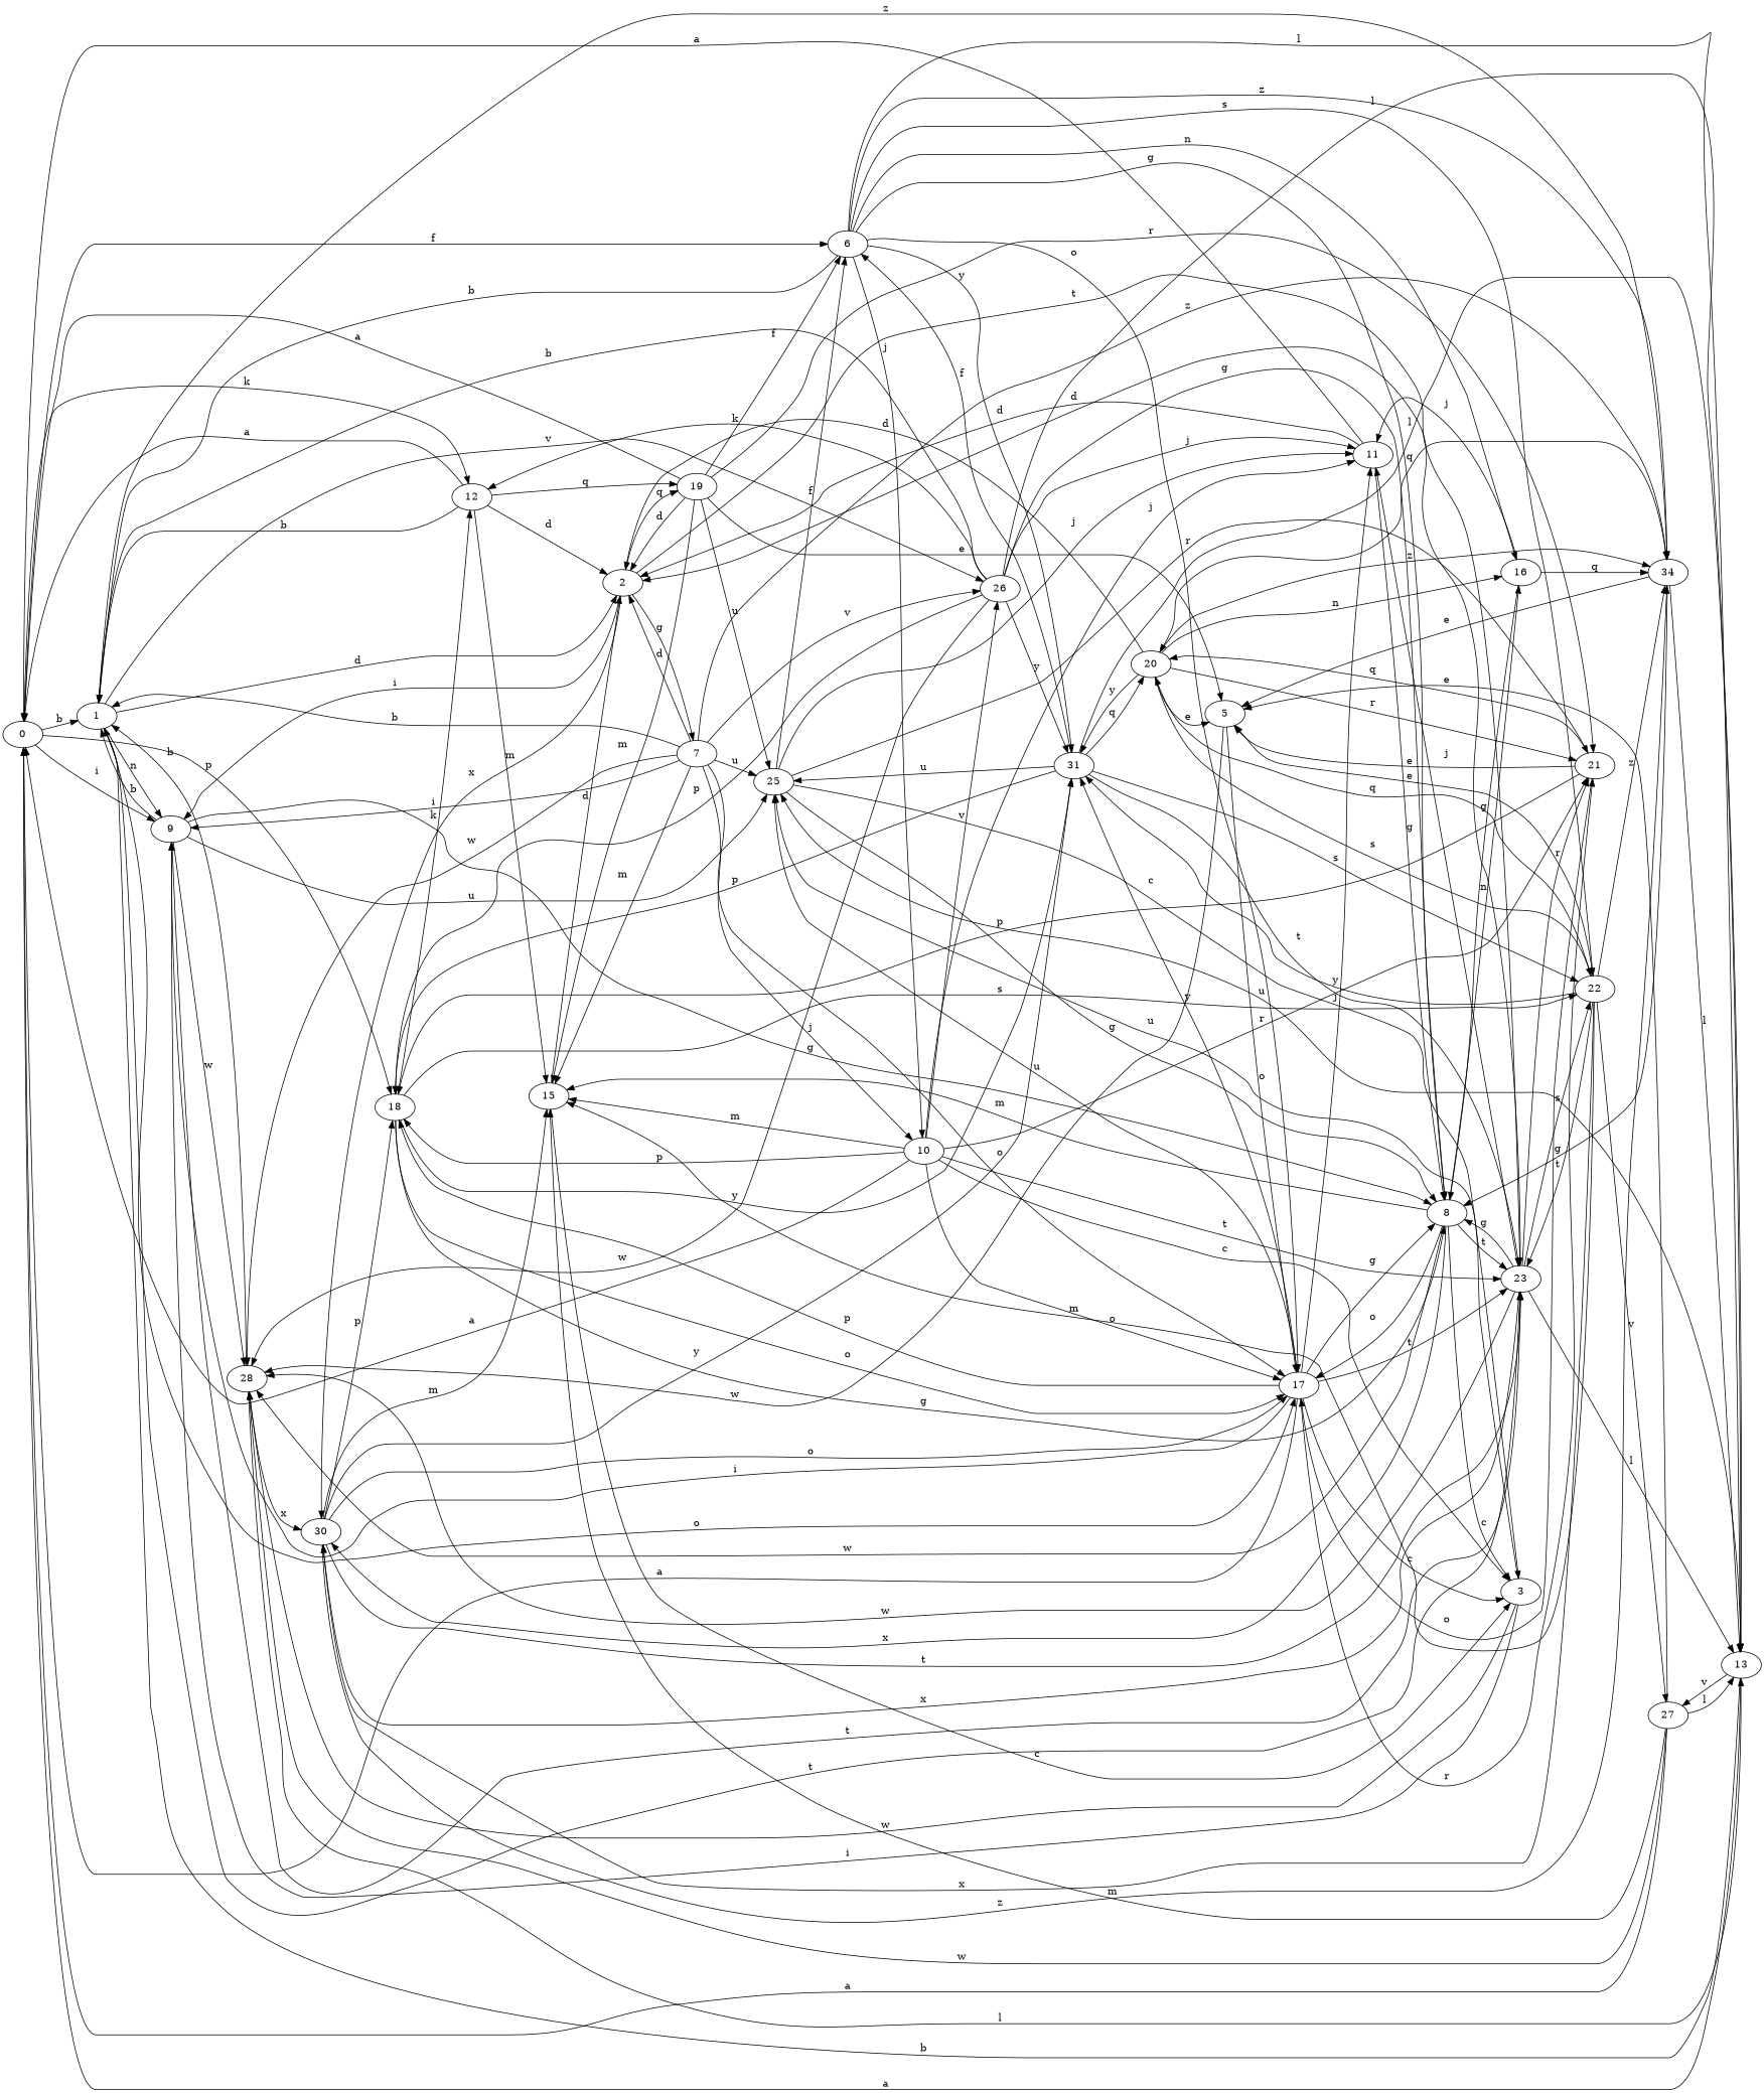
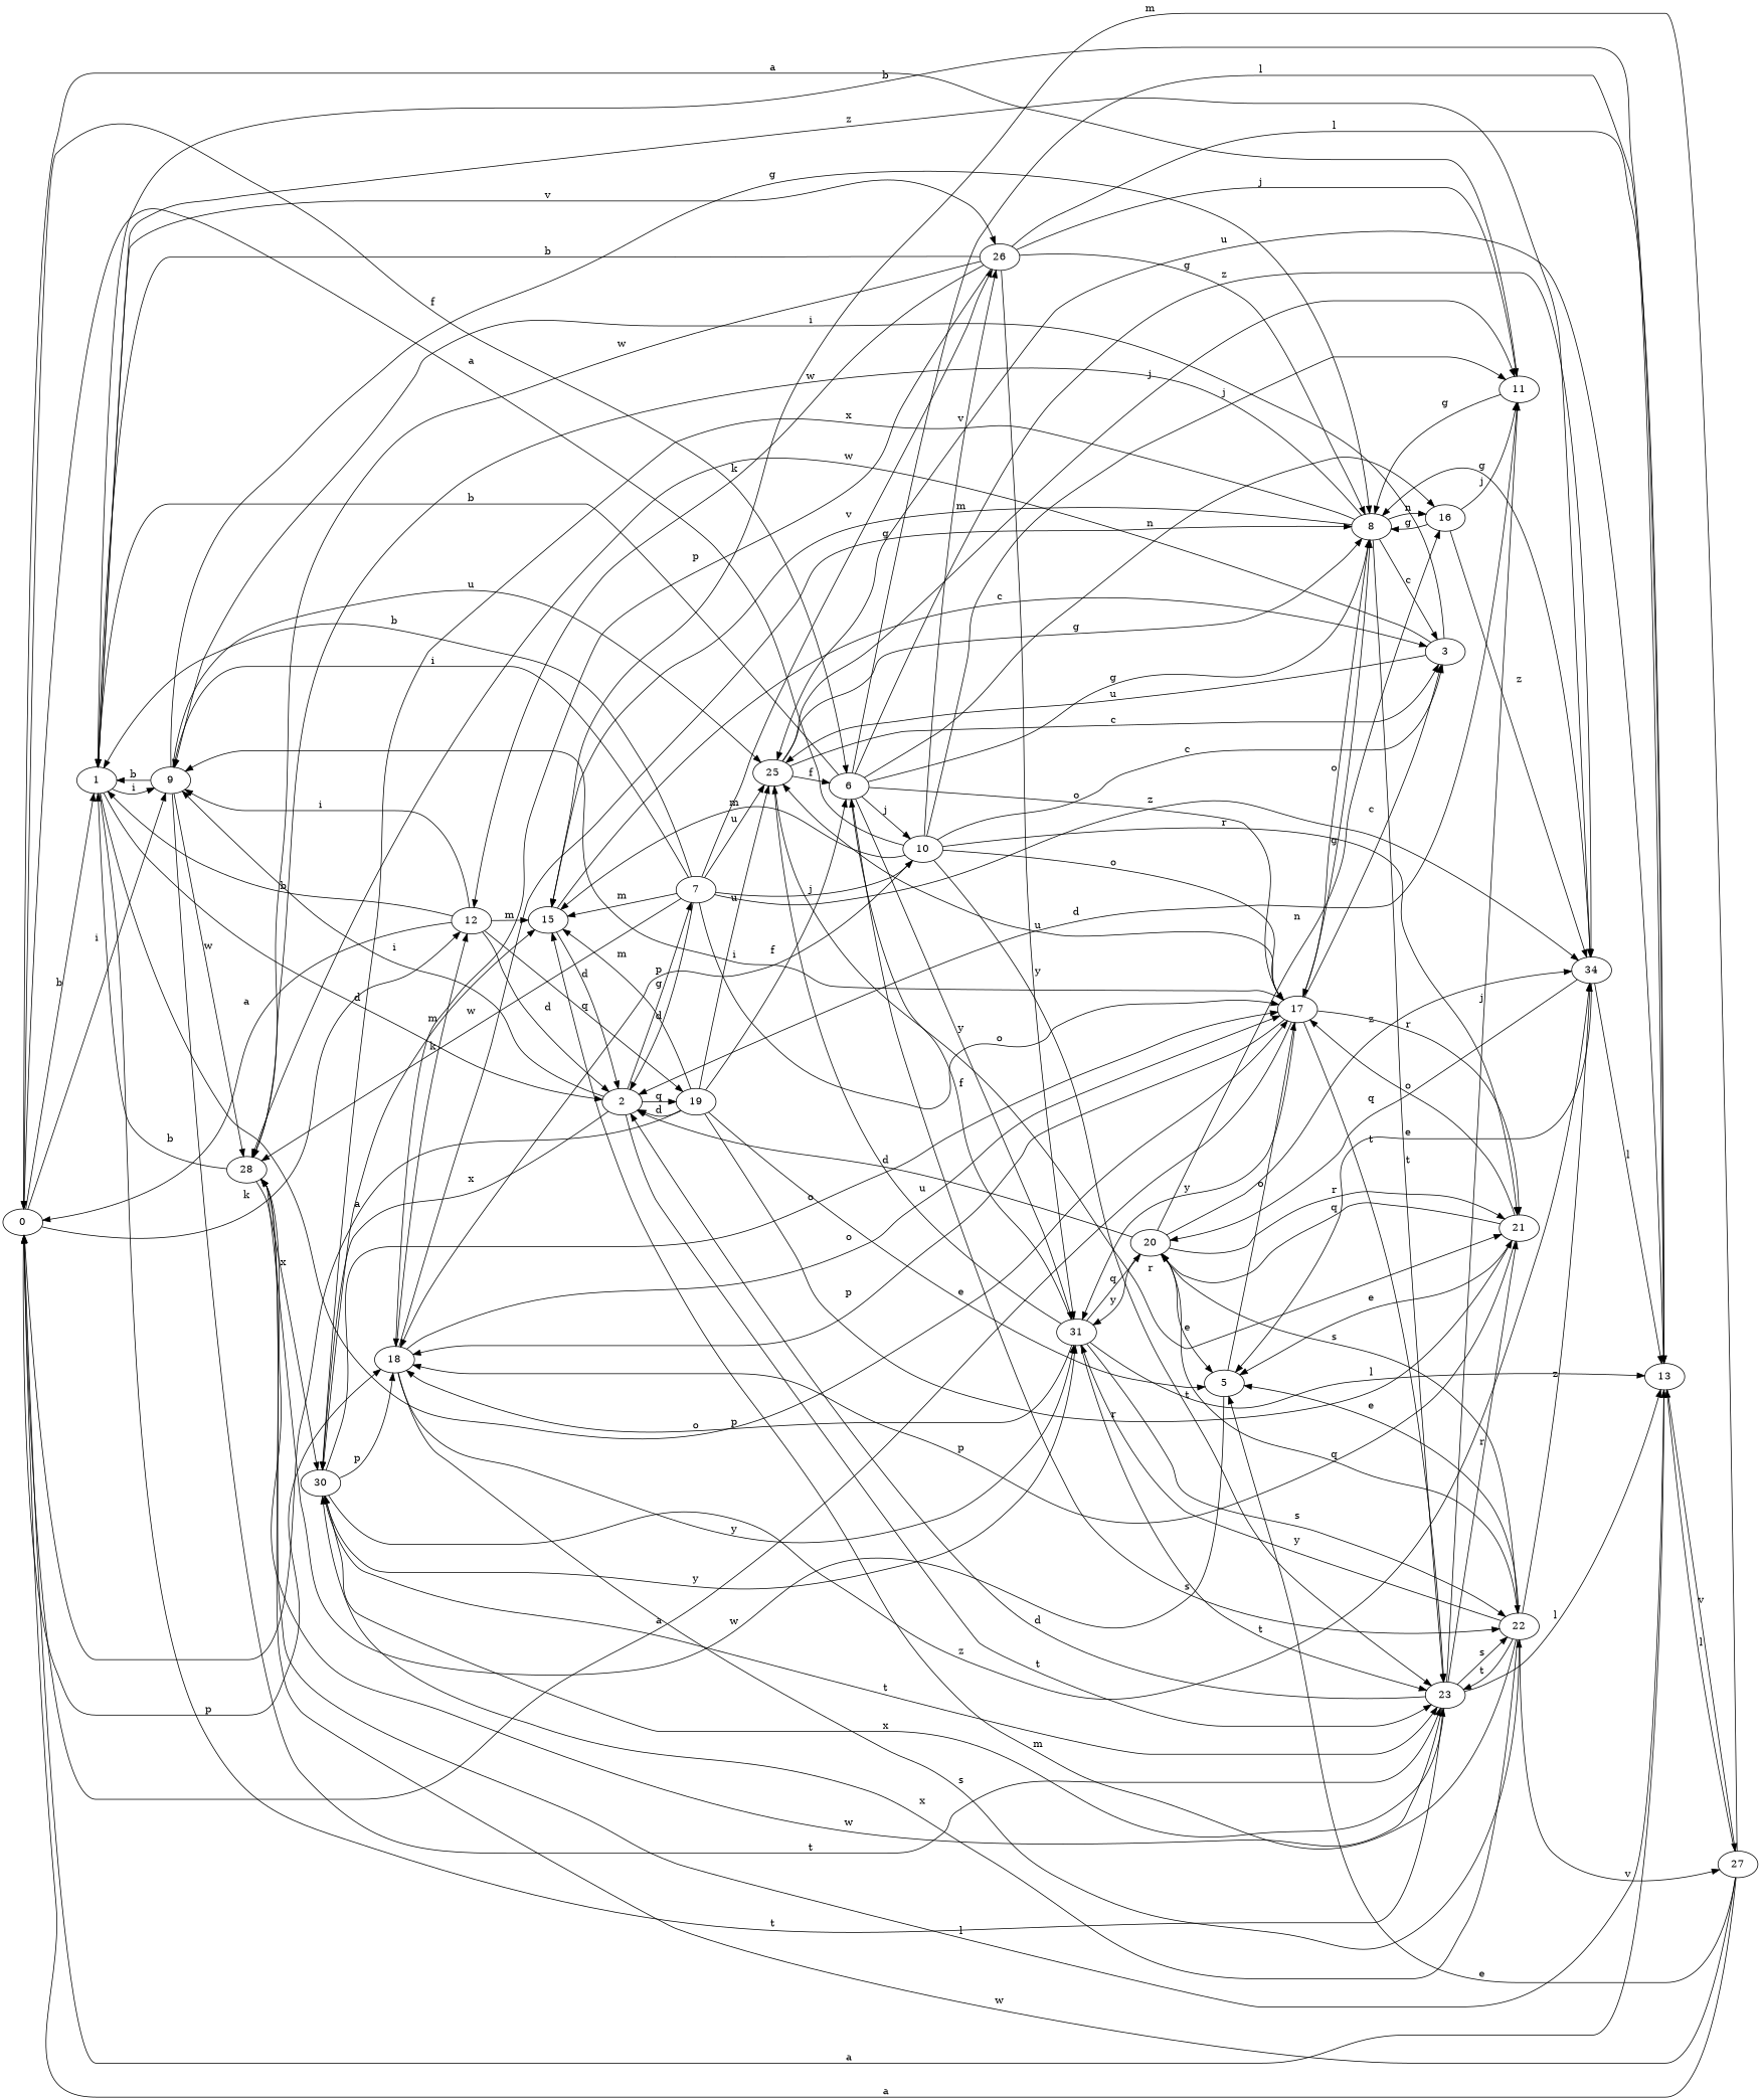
  strict digraph {
    rankdir=LR
    0
    1
    6
    9
    12
    18
    n7 [label=2]
    17
    23
    26
    34
    8
    10
    13
    16
    22
    31
    25
    28
    19
    15
    7
    30
    3
    11
    21
    5
    20
    27
    0 -> 1 [label=b]
    0 -> 6 [label=f]
    0 -> 9 [label=i]
    0 -> 12 [label=k]
    0 -> 18 [label=p]
-   1 -> 9 [label=n]
+   1 -> 9 [label=i]
    1 -> n7 [label=d]
    1 -> 17 [label=o]
    1 -> 23 [label=t]
    1 -> 26 [label=v]
    1 -> 34 [label=z]
    6 -> 1 [label=b]
    6 -> 17 [label=o]
    6 -> 34 [label=z]
    6 -> 8 [label=g]
    6 -> 10 [label=j]
    6 -> 13 [label=l]
    6 -> 16 [label=n]
    6 -> 22 [label=s]
    6 -> 31 [label=y]
    9 -> 1 [label=b]
    9 -> 23 [label=t]
    9 -> 8 [label=g]
    9 -> 25 [label=u]
    9 -> 28 [label=w]
    12 -> 0 [label=a]
    12 -> 1 [label=b]
+   12 -> 9 [label=i]
    12 -> n7 [label=d]
    12 -> 19 [label=q]
    12 -> 15 [label=m]
    18 -> 12 [label=k]
    18 -> 17 [label=o]
    18 -> 8 [label=g]
    18 -> 22 [label=s]
    18 -> 31 [label=y]
    n7 -> 9 [label=i]
    n7 -> 23 [label=t]
    n7 -> 19 [label=q]
    n7 -> 7 [label=g]
    n7 -> 30 [label=x]
    17 -> 0 [label=a]
    17 -> 9 [label=i]
    17 -> 18 [label=p]
    17 -> 23 [label=t]
    17 -> 8 [label=g]
    17 -> 31 [label=y]
    17 -> 25 [label=u]
    17 -> 3 [label=c]
-   17 -> 11 [label=j]
    17 -> 21 [label=r]
    23 -> n7 [label=d]
-   23 -> 8 [label=g]
    23 -> 13 [label=l]
    23 -> 22 [label=s]
    23 -> 28 [label=w]
    23 -> 30 [label=x]
    23 -> 11 [label=j]
    23 -> 21 [label=r]
    26 -> 1 [label=b]
    26 -> 12 [label=k]
    26 -> 18 [label=p]
    26 -> 8 [label=g]
    26 -> 13 [label=l]
    26 -> 31 [label=y]
    26 -> 28 [label=w]
    26 -> 11 [label=j]
    34 -> 8 [label=g]
    34 -> 13 [label=l]
    34 -> 5 [label=e]
    34 -> 20 [label=q]
    8 -> 17 [label=o]
    8 -> 23 [label=t]
    8 -> 16 [label=n]
    8 -> 28 [label=w]
    8 -> 15 [label=m]
    8 -> 30 [label=x]
    8 -> 3 [label=c]
    10 -> 0 [label=a]
    10 -> 18 [label=p]
    10 -> 17 [label=o]
    10 -> 23 [label=t]
    10 -> 26 [label=v]
    10 -> 15 [label=m]
    10 -> 3 [label=c]
    10 -> 11 [label=j]
    10 -> 21 [label=r]
    13 -> 0 [label=a]
    13 -> 1 [label=b]
    13 -> 25 [label=u]
    13 -> 27 [label=v]
-   16 -> 34 [label=q]
+   16 -> 34 [label=z]
    16 -> 8 [label=g]
    16 -> 11 [label=j]
    22 -> 23 [label=t]
    22 -> 34 [label=z]
    22 -> 31 [label=y]
    22 -> 15 [label=m]
    22 -> 30 [label=x]
    22 -> 5 [label=e]
    22 -> 20 [label=q]
    22 -> 27 [label=v]
    31 -> 6 [label=f]
    31 -> 18 [label=p]
    31 -> 23 [label=t]
    31 -> 13 [label=l]
    31 -> 22 [label=s]
    31 -> 25 [label=u]
    31 -> 20 [label=q]
    25 -> 6 [label=f]
    25 -> 8 [label=g]
    25 -> 3 [label=c]
    25 -> 11 [label=j]
    25 -> 21 [label=r]
    28 -> 1 [label=b]
    28 -> 13 [label=l]
    28 -> 30 [label=x]
    19 -> 0 [label=a]
    19 -> 6 [label=f]
    19 -> n7 [label=d]
    19 -> 25 [label=u]
    19 -> 15 [label=m]
    19 -> 21 [label=r]
    19 -> 5 [label=e]
    15 -> n7 [label=d]
    15 -> 3 [label=c]
    7 -> 1 [label=b]
    7 -> 9 [label=i]
    7 -> n7 [label=d]
    7 -> 17 [label=o]
    7 -> 26 [label=v]
    7 -> 34 [label=z]
    7 -> 10 [label=j]
    7 -> 25 [label=u]
    7 -> 28 [label=w]
    7 -> 15 [label=m]
    30 -> 18 [label=p]
    30 -> 17 [label=o]
    30 -> 23 [label=t]
    30 -> 34 [label=z]
    30 -> 31 [label=y]
    30 -> 15 [label=m]
    3 -> 9 [label=i]
    3 -> 25 [label=u]
    3 -> 28 [label=w]
    11 -> 0 [label=a]
    11 -> n7 [label=d]
    11 -> 8 [label=g]
    21 -> 18 [label=p]
    21 -> 17 [label=o]
    21 -> 5 [label=e]
    21 -> 20 [label=q]
    5 -> 17 [label=o]
    5 -> 28 [label=w]
    20 -> n7 [label=d]
    20 -> 34 [label=z]
    20 -> 16 [label=n]
    20 -> 22 [label=s]
    20 -> 31 [label=y]
    20 -> 21 [label=r]
    20 -> 5 [label=e]
    27 -> 0 [label=a]
    27 -> 13 [label=l]
    27 -> 28 [label=w]
    27 -> 15 [label=m]
    27 -> 5 [label=e]
  }
